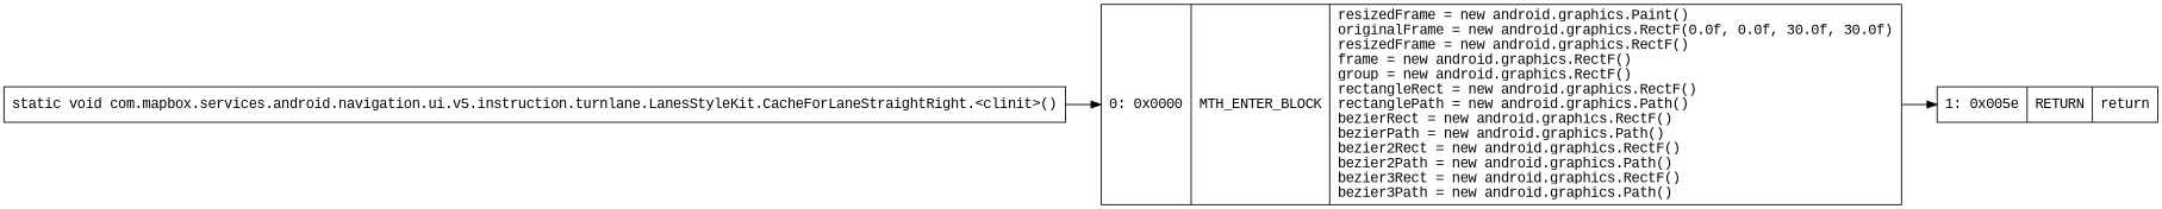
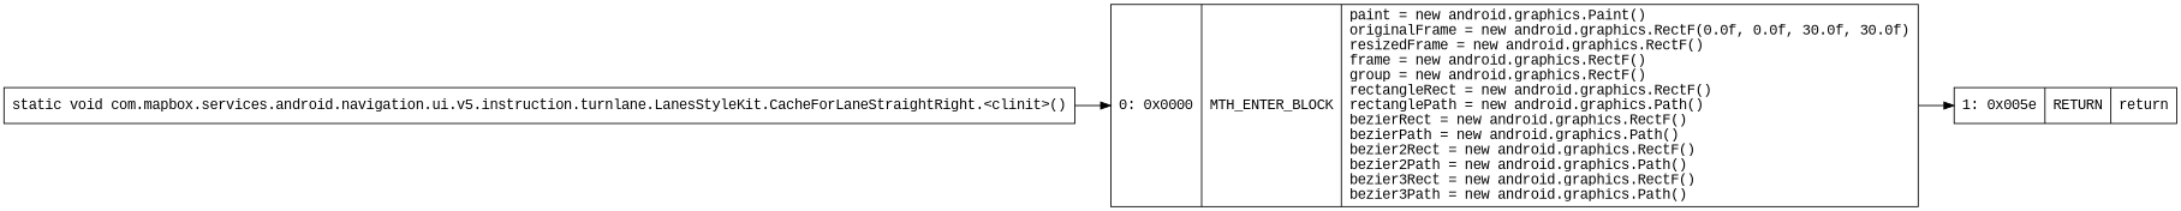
  digraph {
    rankdir=LR
    fontname="Liberation Mono"
    node [shape=record fontname="Liberation Mono"]
    edge [fontname="Liberation Mono"]
-   n1 [label="{0\:\ 0x0000|MTH_ENTER_BLOCK\l|resizedFrame = new android.graphics.Paint()\loriginalFrame = new android.graphics.RectF(0.0f, 0.0f, 30.0f, 30.0f)\lresizedFrame = new android.graphics.RectF()\lframe = new android.graphics.RectF()\lgroup = new android.graphics.RectF()\lrectangleRect = new android.graphics.RectF()\lrectanglePath = new android.graphics.Path()\lbezierRect = new android.graphics.RectF()\lbezierPath = new android.graphics.Path()\lbezier2Rect = new android.graphics.RectF()\lbezier2Path = new android.graphics.Path()\lbezier3Rect = new android.graphics.RectF()\lbezier3Path = new android.graphics.Path()\l}"]
+   n1 [label="{0\:\ 0x0000|MTH_ENTER_BLOCK\l|paint = new android.graphics.Paint()\loriginalFrame = new android.graphics.RectF(0.0f, 0.0f, 30.0f, 30.0f)\lresizedFrame = new android.graphics.RectF()\lframe = new android.graphics.RectF()\lgroup = new android.graphics.RectF()\lrectangleRect = new android.graphics.RectF()\lrectanglePath = new android.graphics.Path()\lbezierRect = new android.graphics.RectF()\lbezierPath = new android.graphics.Path()\lbezier2Rect = new android.graphics.RectF()\lbezier2Path = new android.graphics.Path()\lbezier3Rect = new android.graphics.RectF()\lbezier3Path = new android.graphics.Path()\l}"]
    n2 [label="{1\:\ 0x005e|RETURN\l|return\l}"]
    n3 [label="{static void com.mapbox.services.android.navigation.ui.v5.instruction.turnlane.LanesStyleKit.CacheForLaneStraightRight.\<clinit\>() }"]
    n1 -> n2
    n3 -> n1
  }
